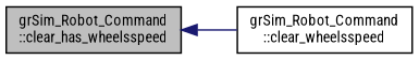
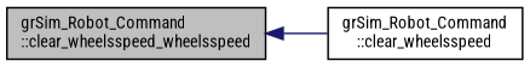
  digraph {
    rankdir=LR
    fontname="Roboto Condensed"
    node [color=black fontname="Roboto Condensed" fontsize=10 shape=record style=filled]
-   n1 [fillcolor=grey75 fontcolor=black height=0.2 label="grSim_Robot_Command\l::clear_has_wheelsspeed" width=0.4]
+   n1 [fillcolor=grey75 fontcolor=black height=0.2 label="grSim_Robot_Command\l::clear_wheelsspeed_wheelsspeed" width=0.4]
    n2 [fillcolor=white height=0.2 label="grSim_Robot_Command\l::clear_wheelsspeed" width=0.4]
    n1 -> n2 [color=midnightblue dir=back fontname="Roboto Condensed" fontsize=10 labelfontname=Helvetica labelfontsize=10 style=solid]
  }
